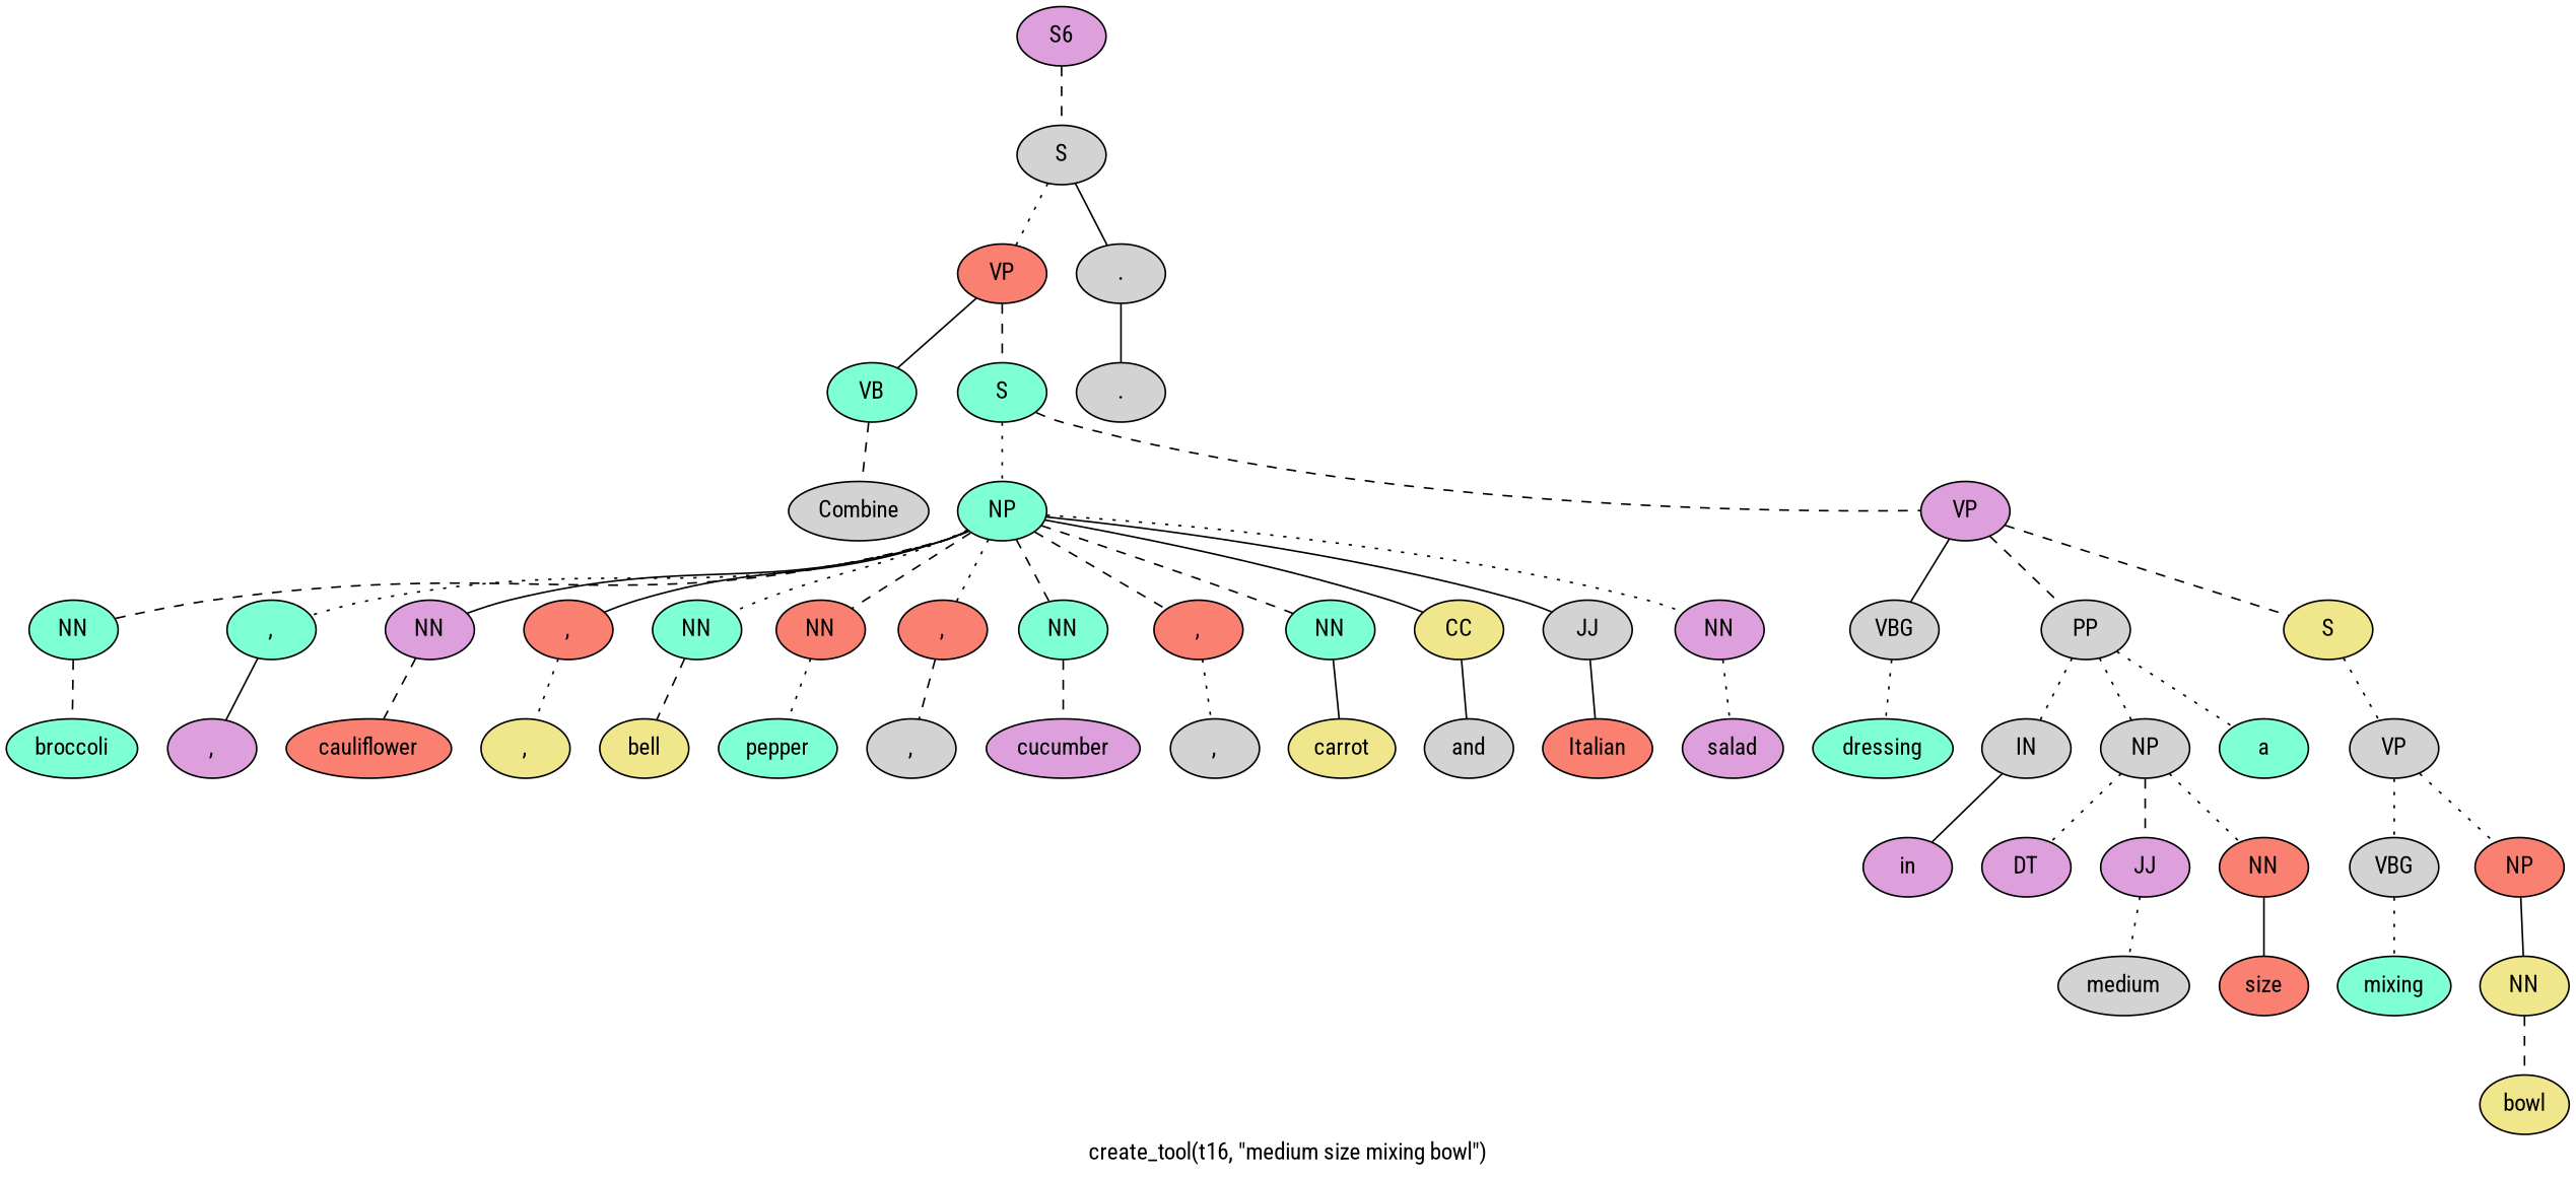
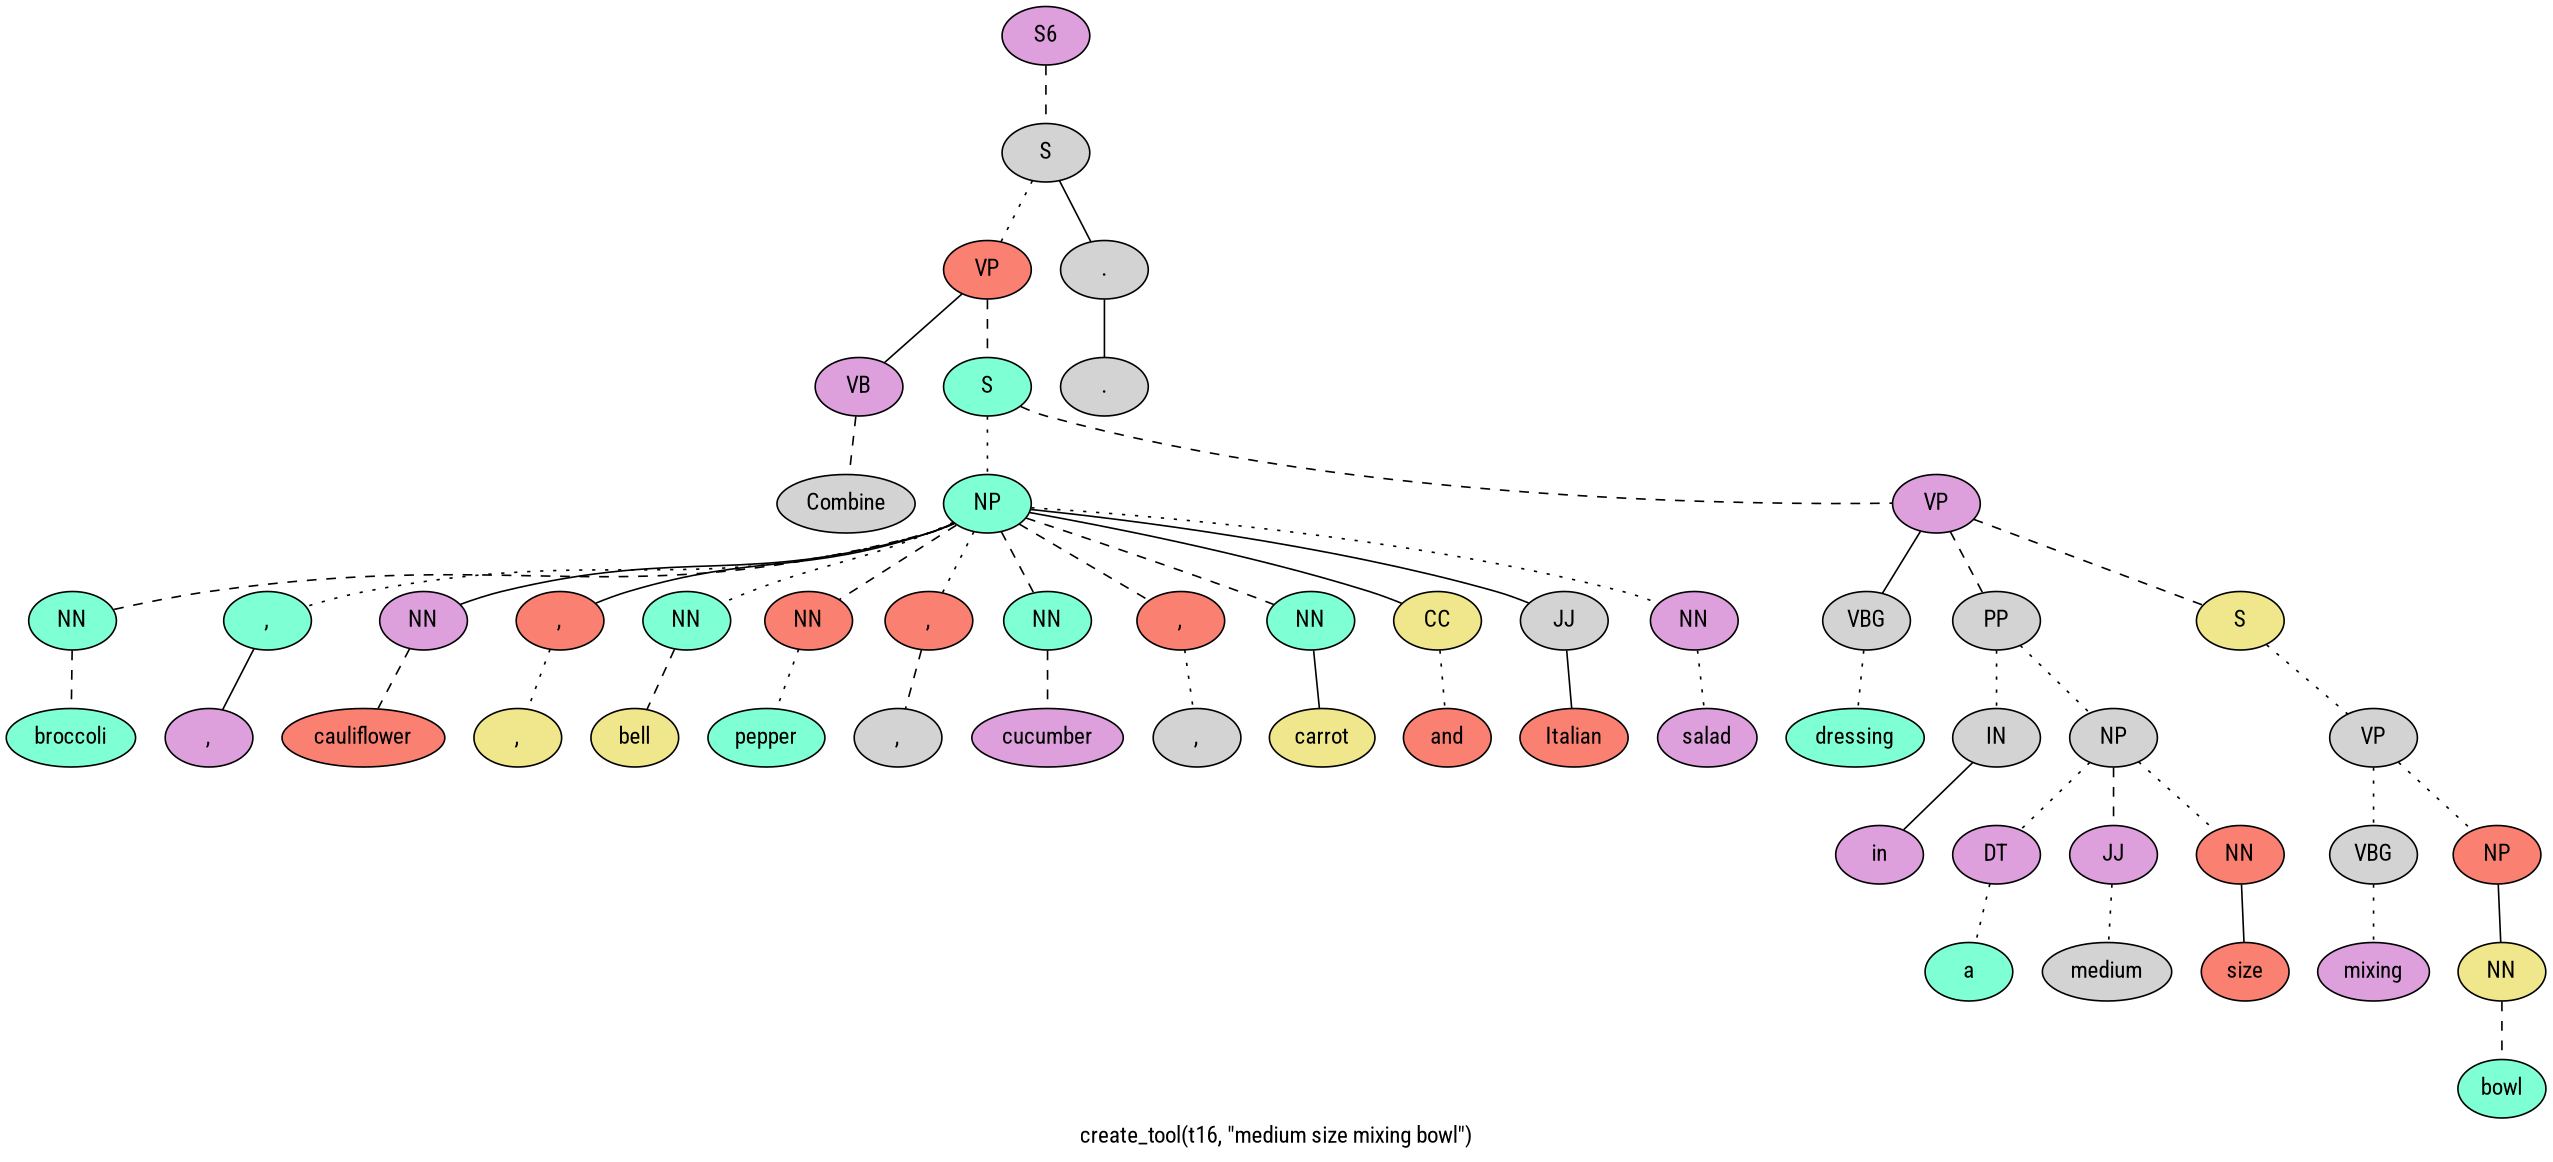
  graph {
    fontname="Roboto Condensed"
    label="create_tool(t16, \"medium size mixing bowl\")"
    node [fillcolor=lightgrey fontname="Roboto Condensed" style=filled]
    edge [fontname="Roboto Condensed" style=dotted]
    n1 [fillcolor=plum label=S6]
    n2 [label=S]
    n3 [fillcolor=salmon label=VP]
    n4 [label="."]
-   n5 [fillcolor=aquamarine label=VB]
+   n5 [fillcolor=plum label=VB]
    n6 [fillcolor=aquamarine label=S]
    n7 [label="."]
    n8 [label=Combine]
    n9 [fillcolor=aquamarine label=NP]
    n10 [fillcolor=plum label=VP]
    n11 [fillcolor=aquamarine label=NN]
    n12 [fillcolor=aquamarine label=","]
    n13 [fillcolor=plum label=NN]
    n14 [fillcolor=salmon label=","]
    n15 [fillcolor=aquamarine label=NN]
    n16 [fillcolor=salmon label=NN]
    n17 [fillcolor=salmon label=","]
    n18 [fillcolor=aquamarine label=NN]
    n19 [fillcolor=salmon label=","]
    n20 [fillcolor=aquamarine label=NN]
    n21 [fillcolor=khaki label=CC]
    n22 [label=JJ]
    n23 [fillcolor=plum label=NN]
    n24 [label=VBG]
    n25 [label=PP]
    n26 [fillcolor=khaki label=S]
    n27 [fillcolor=aquamarine label=broccoli]
    n28 [fillcolor=plum label=","]
    n29 [fillcolor=salmon label=cauliflower]
    n30 [fillcolor=khaki label=","]
    n31 [fillcolor=khaki label=bell]
    n32 [fillcolor=aquamarine label=pepper]
    n33 [label=","]
    n34 [fillcolor=plum label=cucumber]
    n35 [label=","]
    n36 [fillcolor=khaki label=carrot]
-   n37 [label=and]
+   n37 [fillcolor=salmon label=and]
    n38 [fillcolor=salmon label=Italian]
    n39 [fillcolor=plum label=salad]
    n40 [fillcolor=aquamarine label=dressing]
    n41 [label=IN]
    n42 [label=NP]
    n43 [label=VP]
    n44 [fillcolor=plum label=in]
    n45 [fillcolor=plum label=DT]
    n46 [fillcolor=plum label=JJ]
    n47 [fillcolor=salmon label=NN]
    n48 [fillcolor=aquamarine label=a]
    n49 [label=medium]
    n50 [fillcolor=salmon label=size]
    n51 [label=VBG]
    n52 [fillcolor=salmon label=NP]
-   n53 [fillcolor=aquamarine label=mixing]
+   n53 [fillcolor=plum label=mixing]
    n54 [fillcolor=khaki label=NN]
-   n55 [fillcolor=khaki label=bowl]
+   n55 [fillcolor=aquamarine label=bowl]
    n1 -- n2 [style=dashed]
    n2 -- n3
    n2 -- n4 [style=solid]
    n3 -- n5 [style=solid]
    n3 -- n6 [style=dashed]
    n4 -- n7 [style=solid]
    n5 -- n8 [style=dashed]
    n6 -- n9
    n6 -- n10 [style=dashed]
    n9 -- n11 [style=dashed]
    n9 -- n12
    n9 -- n13 [style=solid]
    n9 -- n14 [style=solid]
    n9 -- n15
    n9 -- n16 [style=dashed]
    n9 -- n17
    n9 -- n18 [style=dashed]
    n9 -- n19 [style=dashed]
    n9 -- n20 [style=dashed]
    n9 -- n21 [style=solid]
    n9 -- n22 [style=solid]
    n9 -- n23
    n10 -- n24 [style=solid]
    n10 -- n25 [style=dashed]
    n10 -- n26 [style=dashed]
    n11 -- n27 [style=dashed]
    n12 -- n28 [style=solid]
    n13 -- n29 [style=dashed]
    n14 -- n30
    n15 -- n31 [style=dashed]
    n16 -- n32
    n17 -- n33 [style=dashed]
    n18 -- n34 [style=dashed]
    n19 -- n35
    n20 -- n36 [style=solid]
-   n21 -- n37 [style=solid]
+   n21 -- n37
    n22 -- n38 [style=solid]
    n23 -- n39
    n24 -- n40
    n25 -- n41
    n25 -- n42
    n26 -- n43
    n41 -- n44 [style=solid]
    n42 -- n45
    n42 -- n46 [style=dashed]
    n42 -- n47
    n43 -- n51
    n43 -- n52
-   n25 -- n48
+   n45 -- n48
    n46 -- n49
    n47 -- n50 [style=solid]
    n51 -- n53
    n52 -- n54 [style=solid]
    n54 -- n55 [style=dashed]
  }
